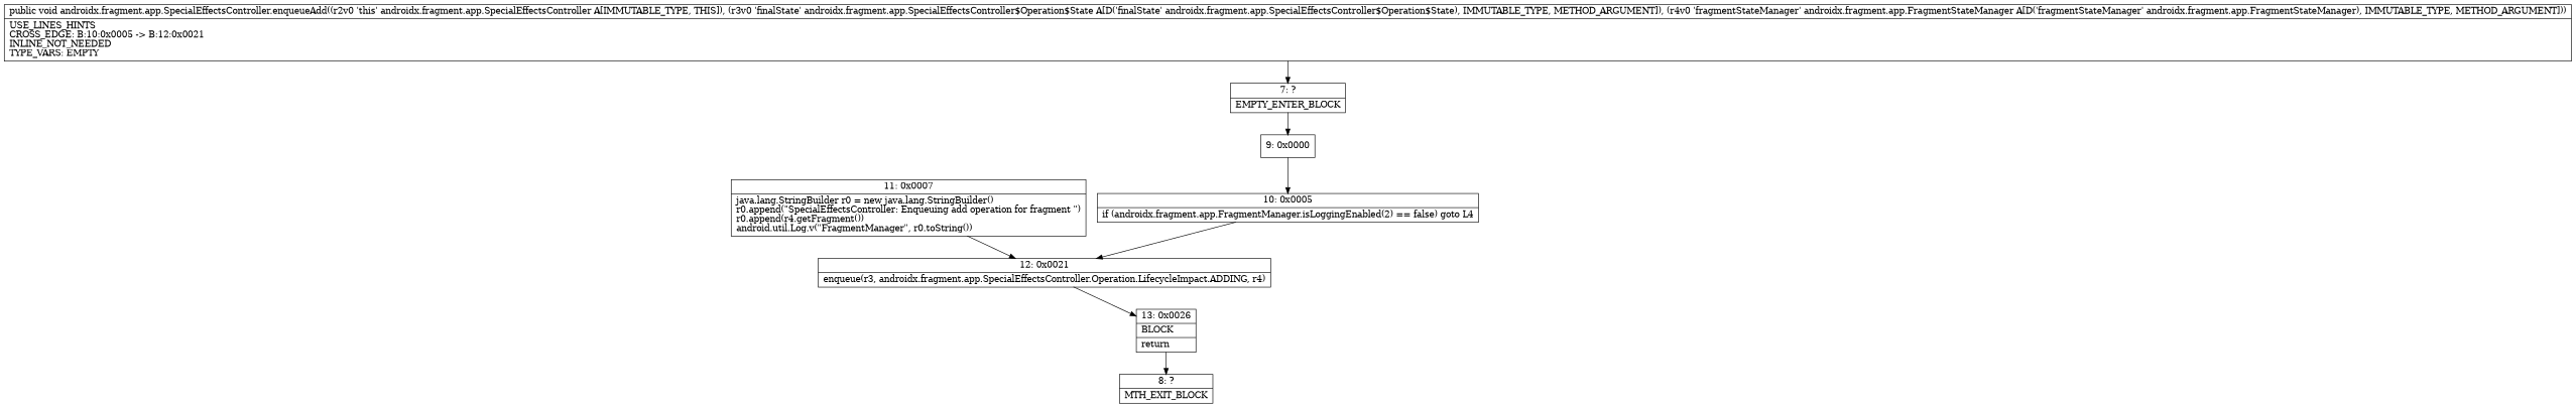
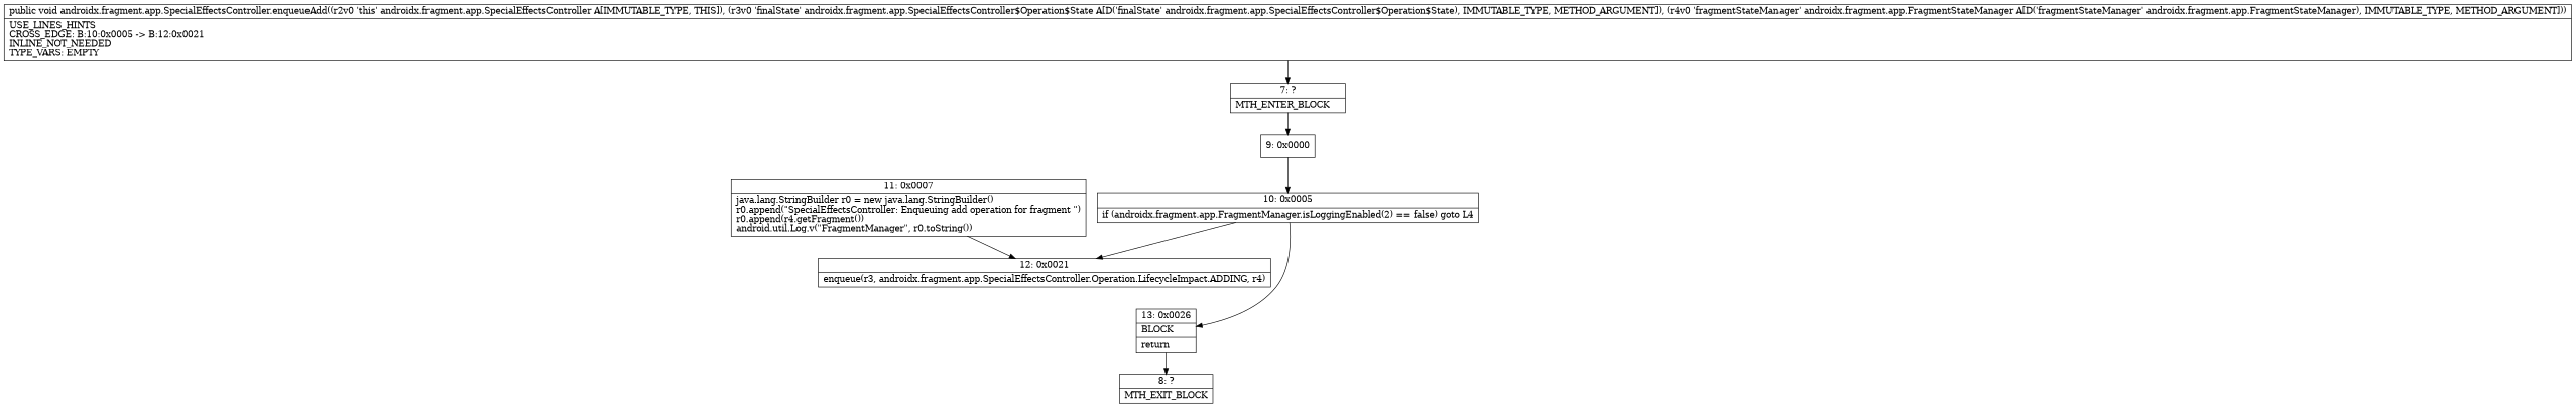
  digraph {
    node [shape=record]
-   n1 [label="{7\:\ ?|EMPTY_ENTER_BLOCK\l}"]
+   n1 [label="{7\:\ ?|MTH_ENTER_BLOCK\l}"]
    n2 [label="{9\:\ 0x0000}"]
    n3 [label="{10\:\ 0x0005|if (androidx.fragment.app.FragmentManager.isLoggingEnabled(2) == false) goto L4\l}"]
    n4 [label="{12\:\ 0x0021|enqueue(r3, androidx.fragment.app.SpecialEffectsController.Operation.LifecycleImpact.ADDING, r4)\l}"]
    n5 [label="{11\:\ 0x0007|java.lang.StringBuilder r0 = new java.lang.StringBuilder()\lr0.append(\"SpecialEffectsController: Enqueuing add operation for fragment \")\lr0.append(r4.getFragment())\landroid.util.Log.v(\"FragmentManager\", r0.toString())\l}"]
    n6 [label="{13\:\ 0x0026|BLOCK\l|return\l}"]
    n7 [label="{8\:\ ?|MTH_EXIT_BLOCK\l}"]
    n8 [label="{public void androidx.fragment.app.SpecialEffectsController.enqueueAdd((r2v0 'this' androidx.fragment.app.SpecialEffectsController A[IMMUTABLE_TYPE, THIS]), (r3v0 'finalState' androidx.fragment.app.SpecialEffectsController$Operation$State A[D('finalState' androidx.fragment.app.SpecialEffectsController$Operation$State), IMMUTABLE_TYPE, METHOD_ARGUMENT]), (r4v0 'fragmentStateManager' androidx.fragment.app.FragmentStateManager A[D('fragmentStateManager' androidx.fragment.app.FragmentStateManager), IMMUTABLE_TYPE, METHOD_ARGUMENT]))  | USE_LINES_HINTS\lCROSS_EDGE: B:10:0x0005 \-\> B:12:0x0021\lINLINE_NOT_NEEDED\lTYPE_VARS: EMPTY\l}"]
    n1 -> n2
    n2 -> n3
    n3 -> n4
-   n4 -> n6
+   n3 -> n6
    n5 -> n4
    n6 -> n7
    n8 -> n1
  }
